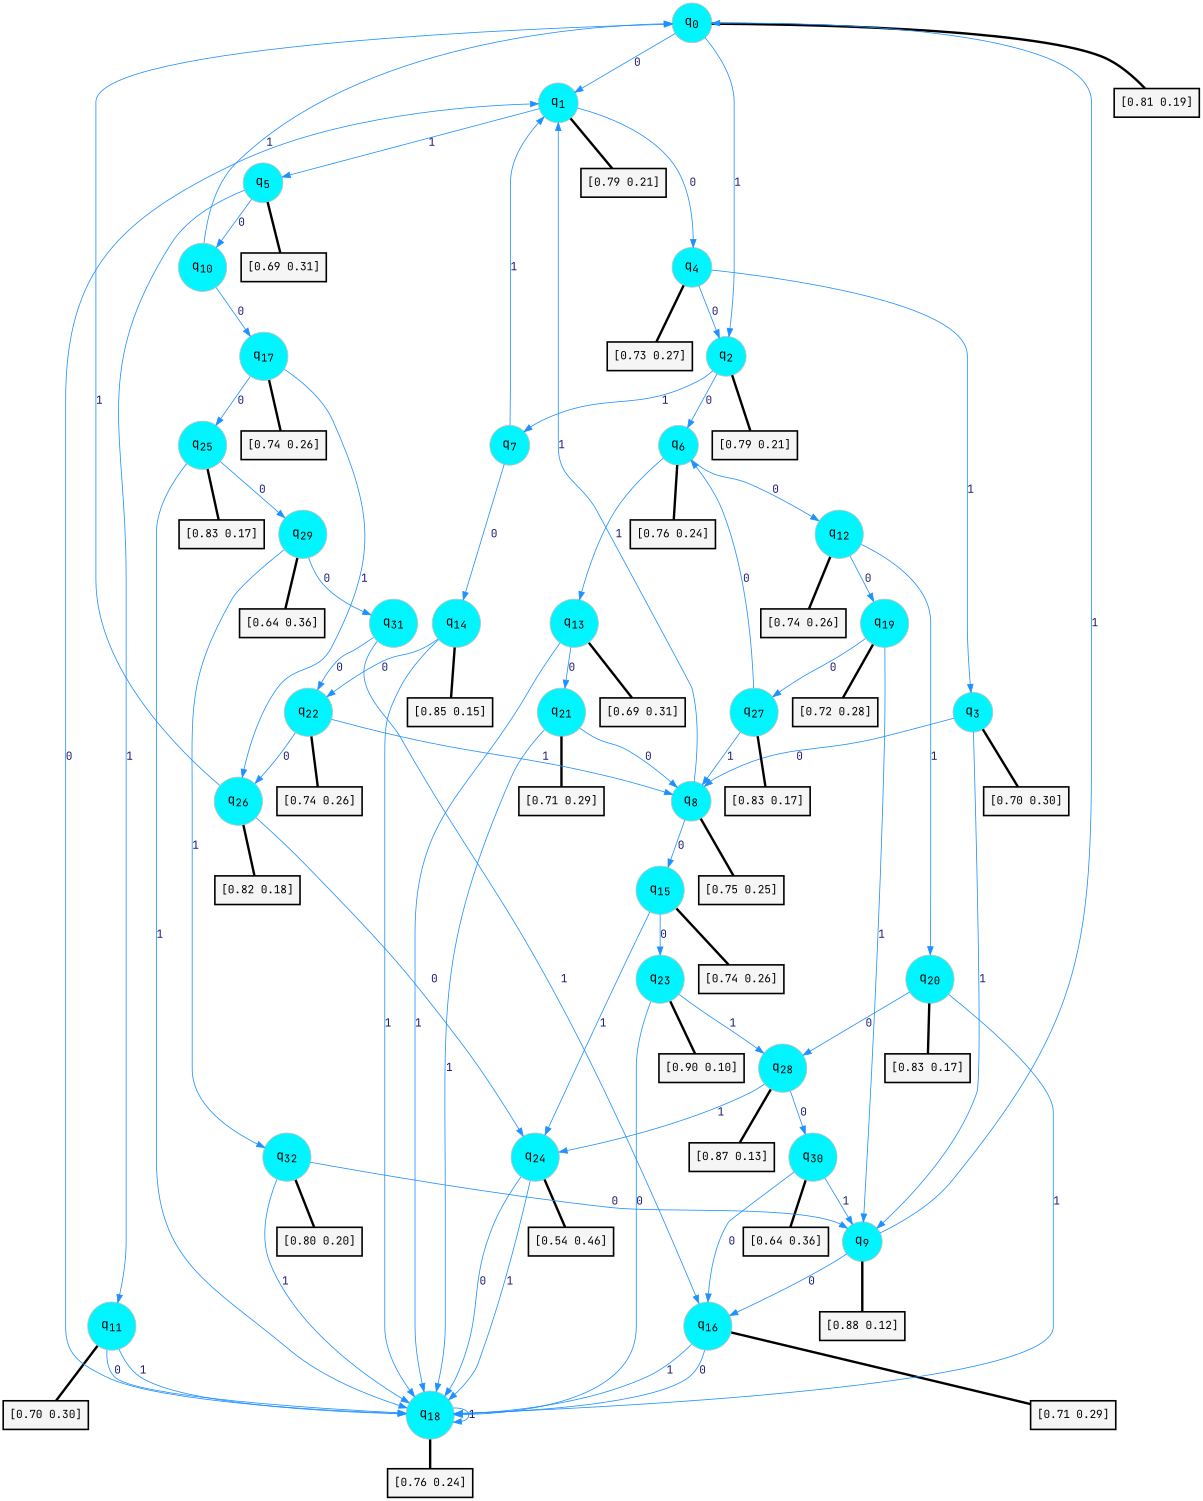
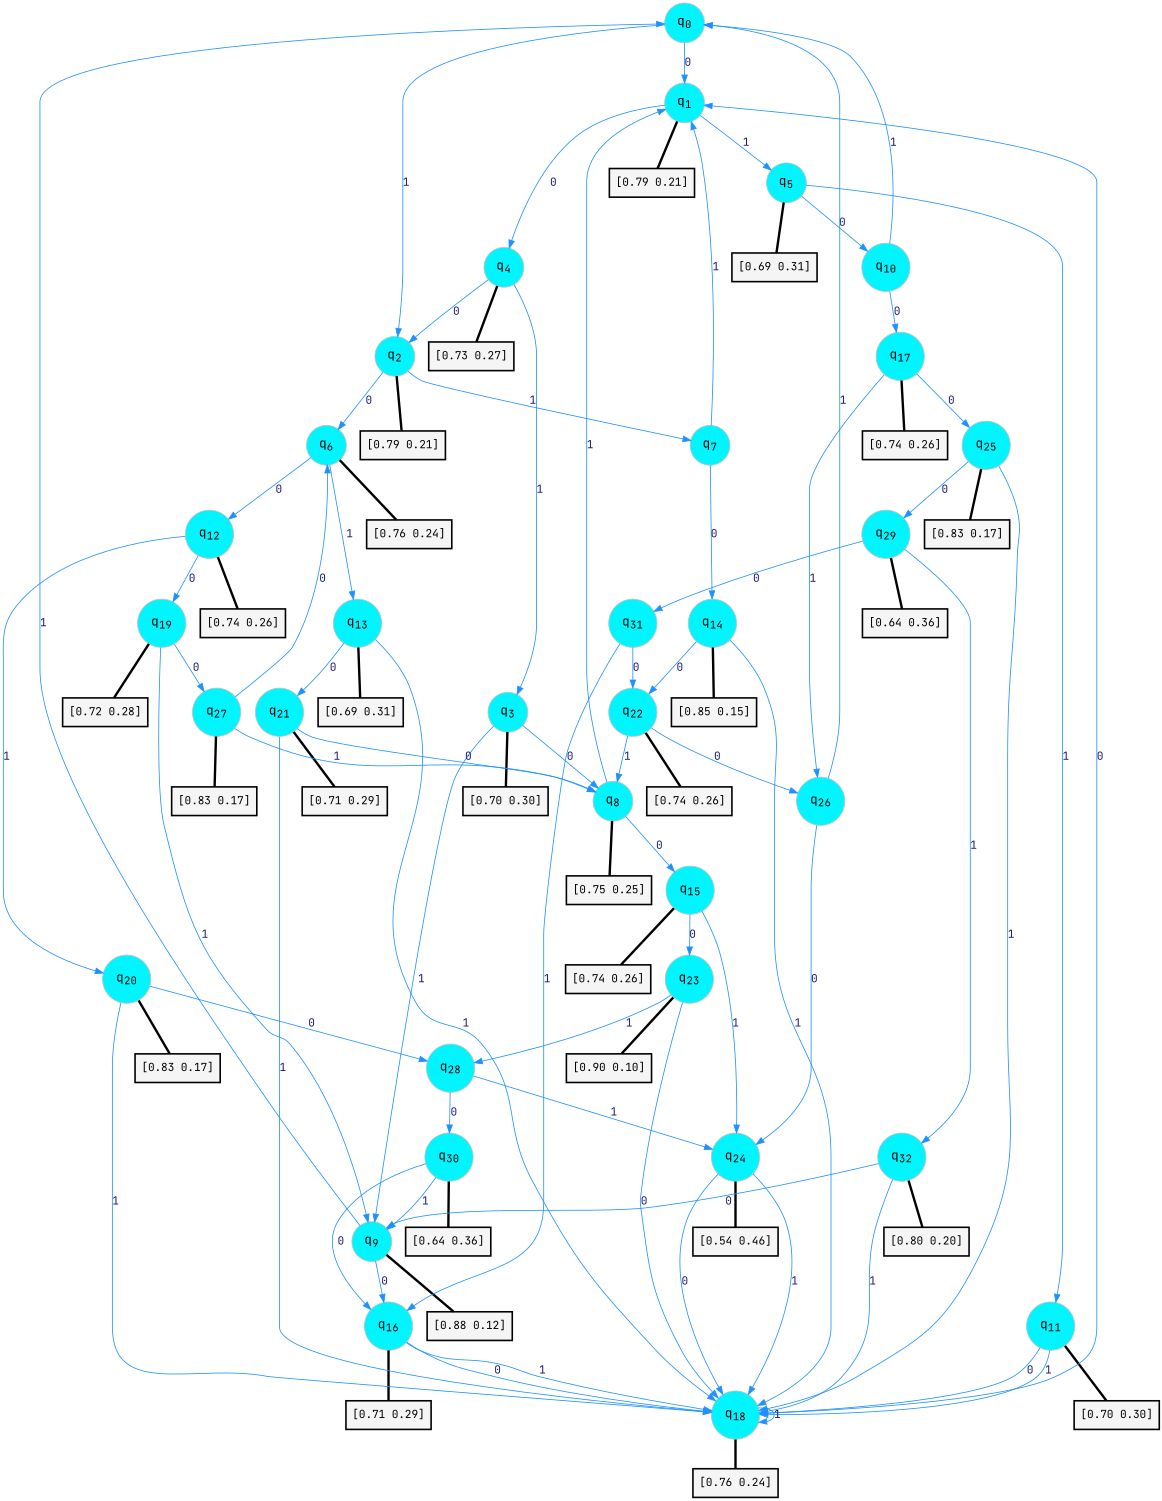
  digraph {
    fontname="JetBrains Mono"
    rankdir=TD
    node [color=gray fillcolor=turquoise1 fontcolor=black fontname="JetBrains Mono" fontsize=16 fontweight=bold shape=circle style=filled]
    edge [arrowsize=1 color=dodgerblue1 fontcolor=midnightblue fontname="JetBrains Mono" fontweight=bold penwidth=1 style=solid weight=20]
    n1 [label=<q<SUB>0</SUB>>]
    n2 [label=<q<SUB>1</SUB>>]
    n3 [label=<q<SUB>2</SUB>>]
-   n4 [color=black fillcolor=whitesmoke fontsize=14 label="[0.81 0.19]" penwidth=2 shape=box]
    n5 [label=<q<SUB>4</SUB>>]
    n6 [label=<q<SUB>5</SUB>>]
    n7 [color=black fillcolor=whitesmoke fontsize=14 label="[0.79 0.21]" penwidth=2 shape=box]
    n8 [label=<q<SUB>6</SUB>>]
    n9 [label=<q<SUB>7</SUB>>]
    n10 [color=black fillcolor=whitesmoke fontsize=14 label="[0.79 0.21]" penwidth=2 shape=box]
    n11 [label=<q<SUB>3</SUB>>]
    n12 [color=black fillcolor=whitesmoke fontsize=14 label="[0.73 0.27]" penwidth=2 shape=box]
    n13 [label=<q<SUB>10</SUB>>]
    n14 [label=<q<SUB>11</SUB>>]
    n15 [color=black fillcolor=whitesmoke fontsize=14 label="[0.69 0.31]" penwidth=2 shape=box]
    n16 [label=<q<SUB>12</SUB>>]
    n17 [label=<q<SUB>13</SUB>>]
    n18 [color=black fillcolor=whitesmoke fontsize=14 label="[0.76 0.24]" penwidth=2 shape=box]
    n19 [label=<q<SUB>14</SUB>>]
    n20 [label=<q<SUB>8</SUB>>]
    n21 [label=<q<SUB>9</SUB>>]
    n22 [color=black fillcolor=whitesmoke fontsize=14 label="[0.70 0.30]" penwidth=2 shape=box]
    n23 [label=<q<SUB>15</SUB>>]
    n24 [color=black fillcolor=whitesmoke fontsize=14 label="[0.75 0.25]" penwidth=2 shape=box]
    n25 [label=<q<SUB>16</SUB>>]
    n26 [color=black fillcolor=whitesmoke fontsize=14 label="[0.88 0.12]" penwidth=2 shape=box]
    n27 [label=<q<SUB>17</SUB>>]
    n28 [label=<q<SUB>18</SUB>>]
    n29 [color=black fillcolor=whitesmoke fontsize=14 label="[0.70 0.30]" penwidth=2 shape=box]
    n30 [label=<q<SUB>19</SUB>>]
    n31 [label=<q<SUB>20</SUB>>]
    n32 [color=black fillcolor=whitesmoke fontsize=14 label="[0.74 0.26]" penwidth=2 shape=box]
    n33 [label=<q<SUB>21</SUB>>]
    n34 [color=black fillcolor=whitesmoke fontsize=14 label="[0.69 0.31]" penwidth=2 shape=box]
    n35 [label=<q<SUB>22</SUB>>]
    n36 [color=black fillcolor=whitesmoke fontsize=14 label="[0.85 0.15]" penwidth=2 shape=box]
    n37 [label=<q<SUB>23</SUB>>]
    n38 [label=<q<SUB>24</SUB>>]
    n39 [color=black fillcolor=whitesmoke fontsize=14 label="[0.74 0.26]" penwidth=2 shape=box]
    n40 [color=black fillcolor=whitesmoke fontsize=14 label="[0.71 0.29]" penwidth=2 shape=box]
    n41 [label=<q<SUB>25</SUB>>]
    n42 [label=<q<SUB>26</SUB>>]
    n43 [color=black fillcolor=whitesmoke fontsize=14 label="[0.74 0.26]" penwidth=2 shape=box]
    n44 [color=black fillcolor=whitesmoke fontsize=14 label="[0.76 0.24]" penwidth=2 shape=box]
    n45 [label=<q<SUB>27</SUB>>]
    n46 [color=black fillcolor=whitesmoke fontsize=14 label="[0.72 0.28]" penwidth=2 shape=box]
    n47 [label=<q<SUB>28</SUB>>]
    n48 [color=black fillcolor=whitesmoke fontsize=14 label="[0.83 0.17]" penwidth=2 shape=box]
    n49 [color=black fillcolor=whitesmoke fontsize=14 label="[0.71 0.29]" penwidth=2 shape=box]
    n50 [color=black fillcolor=whitesmoke fontsize=14 label="[0.74 0.26]" penwidth=2 shape=box]
    n51 [color=black fillcolor=whitesmoke fontsize=14 label="[0.90 0.10]" penwidth=2 shape=box]
    n52 [color=black fillcolor=whitesmoke fontsize=14 label="[0.54 0.46]" penwidth=2 shape=box]
    n53 [label=<q<SUB>29</SUB>>]
    n54 [color=black fillcolor=whitesmoke fontsize=14 label="[0.83 0.17]" penwidth=2 shape=box]
-   n55 [color=black fillcolor=whitesmoke fontsize=14 label="[0.82 0.18]" penwidth=2 shape=box]
    n56 [color=black fillcolor=whitesmoke fontsize=14 label="[0.83 0.17]" penwidth=2 shape=box]
    n57 [label=<q<SUB>30</SUB>>]
-   n58 [color=black fillcolor=whitesmoke fontsize=14 label="[0.87 0.13]" penwidth=2 shape=box]
    n59 [label=<q<SUB>31</SUB>>]
    n60 [label=<q<SUB>32</SUB>>]
    n61 [color=black fillcolor=whitesmoke fontsize=14 label="[0.64 0.36]" penwidth=2 shape=box]
    n62 [color=black fillcolor=whitesmoke fontsize=14 label="[0.64 0.36]" penwidth=2 shape=box]
    n63 [color=black fillcolor=whitesmoke fontsize=14 label="[0.80 0.20]" penwidth=2 shape=box]
    n1 -> n2 [label=0]
    n1 -> n3 [label=1]
-   n1 -> n4 [arrowhead=none color=black penwidth=3]
    n2 -> n5 [label=0]
    n2 -> n6 [label=1]
    n2 -> n7 [arrowhead=none color=black penwidth=3]
    n3 -> n8 [label=0]
    n3 -> n9 [label=1]
    n3 -> n10 [arrowhead=none color=black penwidth=3]
    n5 -> n3 [label=0]
    n5 -> n11 [label=1]
    n5 -> n12 [arrowhead=none color=black penwidth=3]
    n6 -> n13 [label=0]
    n6 -> n14 [label=1]
    n6 -> n15 [arrowhead=none color=black penwidth=3]
    n8 -> n16 [label=0]
    n8 -> n17 [label=1]
    n8 -> n18 [arrowhead=none color=black penwidth=3]
    n9 -> n2 [label=1]
    n9 -> n19 [label=0]
    n11 -> n20 [label=0]
    n11 -> n21 [label=1]
    n11 -> n22 [arrowhead=none color=black penwidth=3]
    n13 -> n1 [label=1]
    n13 -> n27 [label=0]
    n14 -> n28 [label=0]
    n14 -> n28 [label=1]
    n14 -> n29 [arrowhead=none color=black penwidth=3]
    n16 -> n30 [label=0]
    n16 -> n31 [label=1]
    n16 -> n32 [arrowhead=none color=black penwidth=3]
    n17 -> n28 [label=1]
    n17 -> n33 [label=0]
    n17 -> n34 [arrowhead=none color=black penwidth=3]
    n19 -> n28 [label=1]
    n19 -> n35 [label=0]
    n19 -> n36 [arrowhead=none color=black penwidth=3]
    n20 -> n2 [label=1]
    n20 -> n23 [label=0]
    n20 -> n24 [arrowhead=none color=black penwidth=3]
    n21 -> n1 [label=1]
    n21 -> n25 [label=0]
    n21 -> n26 [arrowhead=none color=black penwidth=3]
    n23 -> n37 [label=0]
    n23 -> n38 [label=1]
    n23 -> n39 [arrowhead=none color=black penwidth=3]
    n25 -> n28 [label=0]
    n25 -> n28 [label=1]
    n25 -> n40 [arrowhead=none color=black penwidth=3]
    n27 -> n41 [label=0]
    n27 -> n42 [label=1]
    n27 -> n43 [arrowhead=none color=black penwidth=3]
    n28 -> n2 [label=0]
    n28 -> n28 [label=1]
    n28 -> n44 [arrowhead=none color=black penwidth=3]
    n30 -> n21 [label=1]
    n30 -> n45 [label=0]
    n30 -> n46 [arrowhead=none color=black penwidth=3]
    n31 -> n28 [label=1]
    n31 -> n47 [label=0]
    n31 -> n48 [arrowhead=none color=black penwidth=3]
    n33 -> n20 [label=0]
    n33 -> n28 [label=1]
    n33 -> n49 [arrowhead=none color=black penwidth=3]
    n35 -> n20 [label=1]
    n35 -> n42 [label=0]
    n35 -> n50 [arrowhead=none color=black penwidth=3]
    n37 -> n28 [label=0]
    n37 -> n47 [label=1]
    n37 -> n51 [arrowhead=none color=black penwidth=3]
    n38 -> n28 [label=0]
    n38 -> n28 [label=1]
    n38 -> n52 [arrowhead=none color=black penwidth=3]
    n41 -> n28 [label=1]
    n41 -> n53 [label=0]
    n41 -> n54 [arrowhead=none color=black penwidth=3]
    n42 -> n1 [label=1]
    n42 -> n38 [label=0]
-   n42 -> n55 [arrowhead=none color=black penwidth=3]
    n45 -> n8 [label=0]
    n45 -> n20 [label=1]
    n45 -> n56 [arrowhead=none color=black penwidth=3]
    n47 -> n38 [label=1]
    n47 -> n57 [label=0]
-   n47 -> n58 [arrowhead=none color=black penwidth=3]
    n53 -> n59 [label=0]
    n53 -> n60 [label=1]
    n53 -> n61 [arrowhead=none color=black penwidth=3]
    n57 -> n21 [label=1]
    n57 -> n25 [label=0]
    n57 -> n62 [arrowhead=none color=black penwidth=3]
    n59 -> n25 [label=1]
    n59 -> n35 [label=0]
    n60 -> n21 [label=0]
    n60 -> n28 [label=1]
    n60 -> n63 [arrowhead=none color=black penwidth=3]
  }
